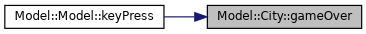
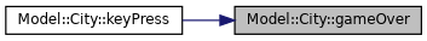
  digraph {
    rankdir=RL
    node [color=black fontname=Helvetica fontsize=10 shape=record style=filled]
    n1 [fillcolor=grey75 fontcolor=black height=0.2 label="Model::City::gameOver" width=0.4]
-   n2 [fillcolor=white height=0.2 label="Model::Model::keyPress" width=0.4]
+   n2 [fillcolor=white height=0.2 label="Model::City::keyPress" width=0.4]
    n1 -> n2 [color=midnightblue dir=back fontname=Helvetica fontsize=10 labelfontname=Helvetica labelfontsize=10 style=solid]
  }
